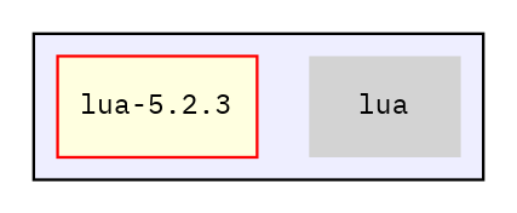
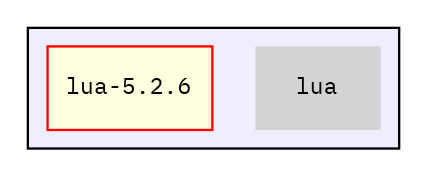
  digraph {
    compound=true
    fontname="IBM Plex Mono"
    node [fontname="IBM Plex Mono" fontsize=10 style=filled]
    n1 [label=lua shape=plaintext fillcolor=lightgrey]
-   n2 [color=red fillcolor=lightyellow label="lua-5.2.3" shape=box]
+   n2 [color=red fillcolor=lightyellow label="lua-5.2.6" shape=box]
    subgraph cluster_1 {
      bgcolor="#eeeeff"
      pencolor=black
      n1
      n2
    }
  }
